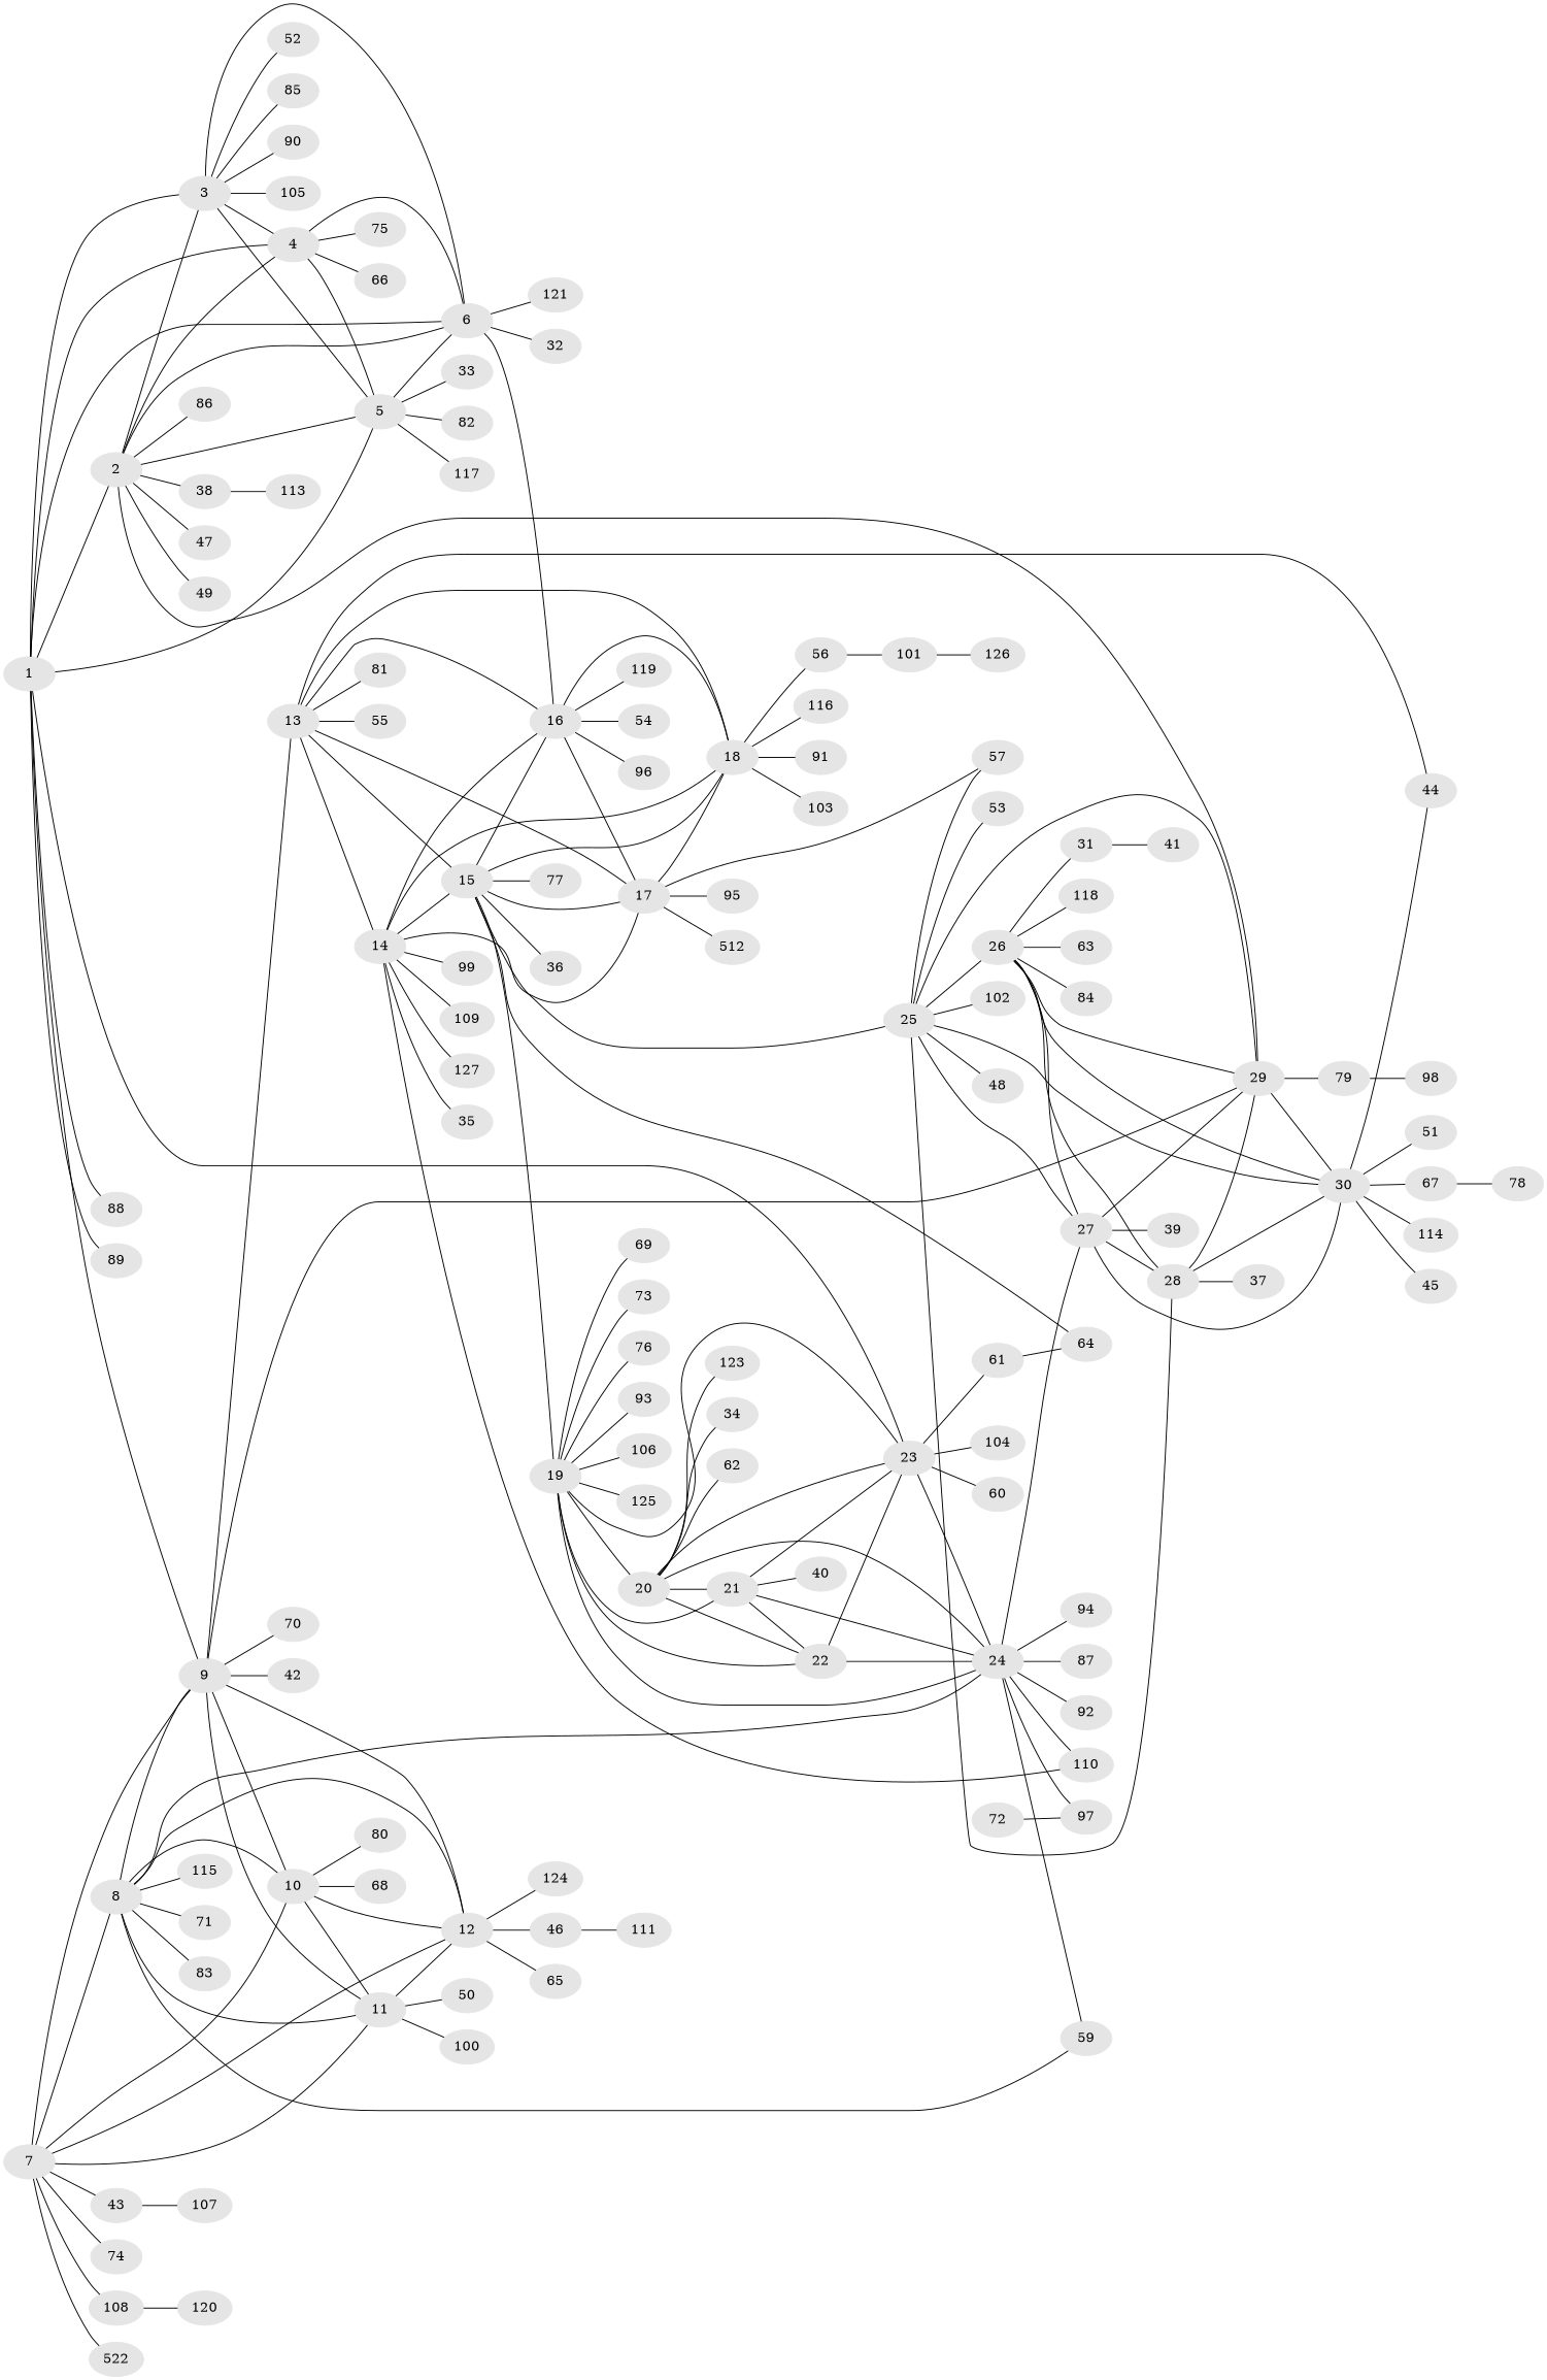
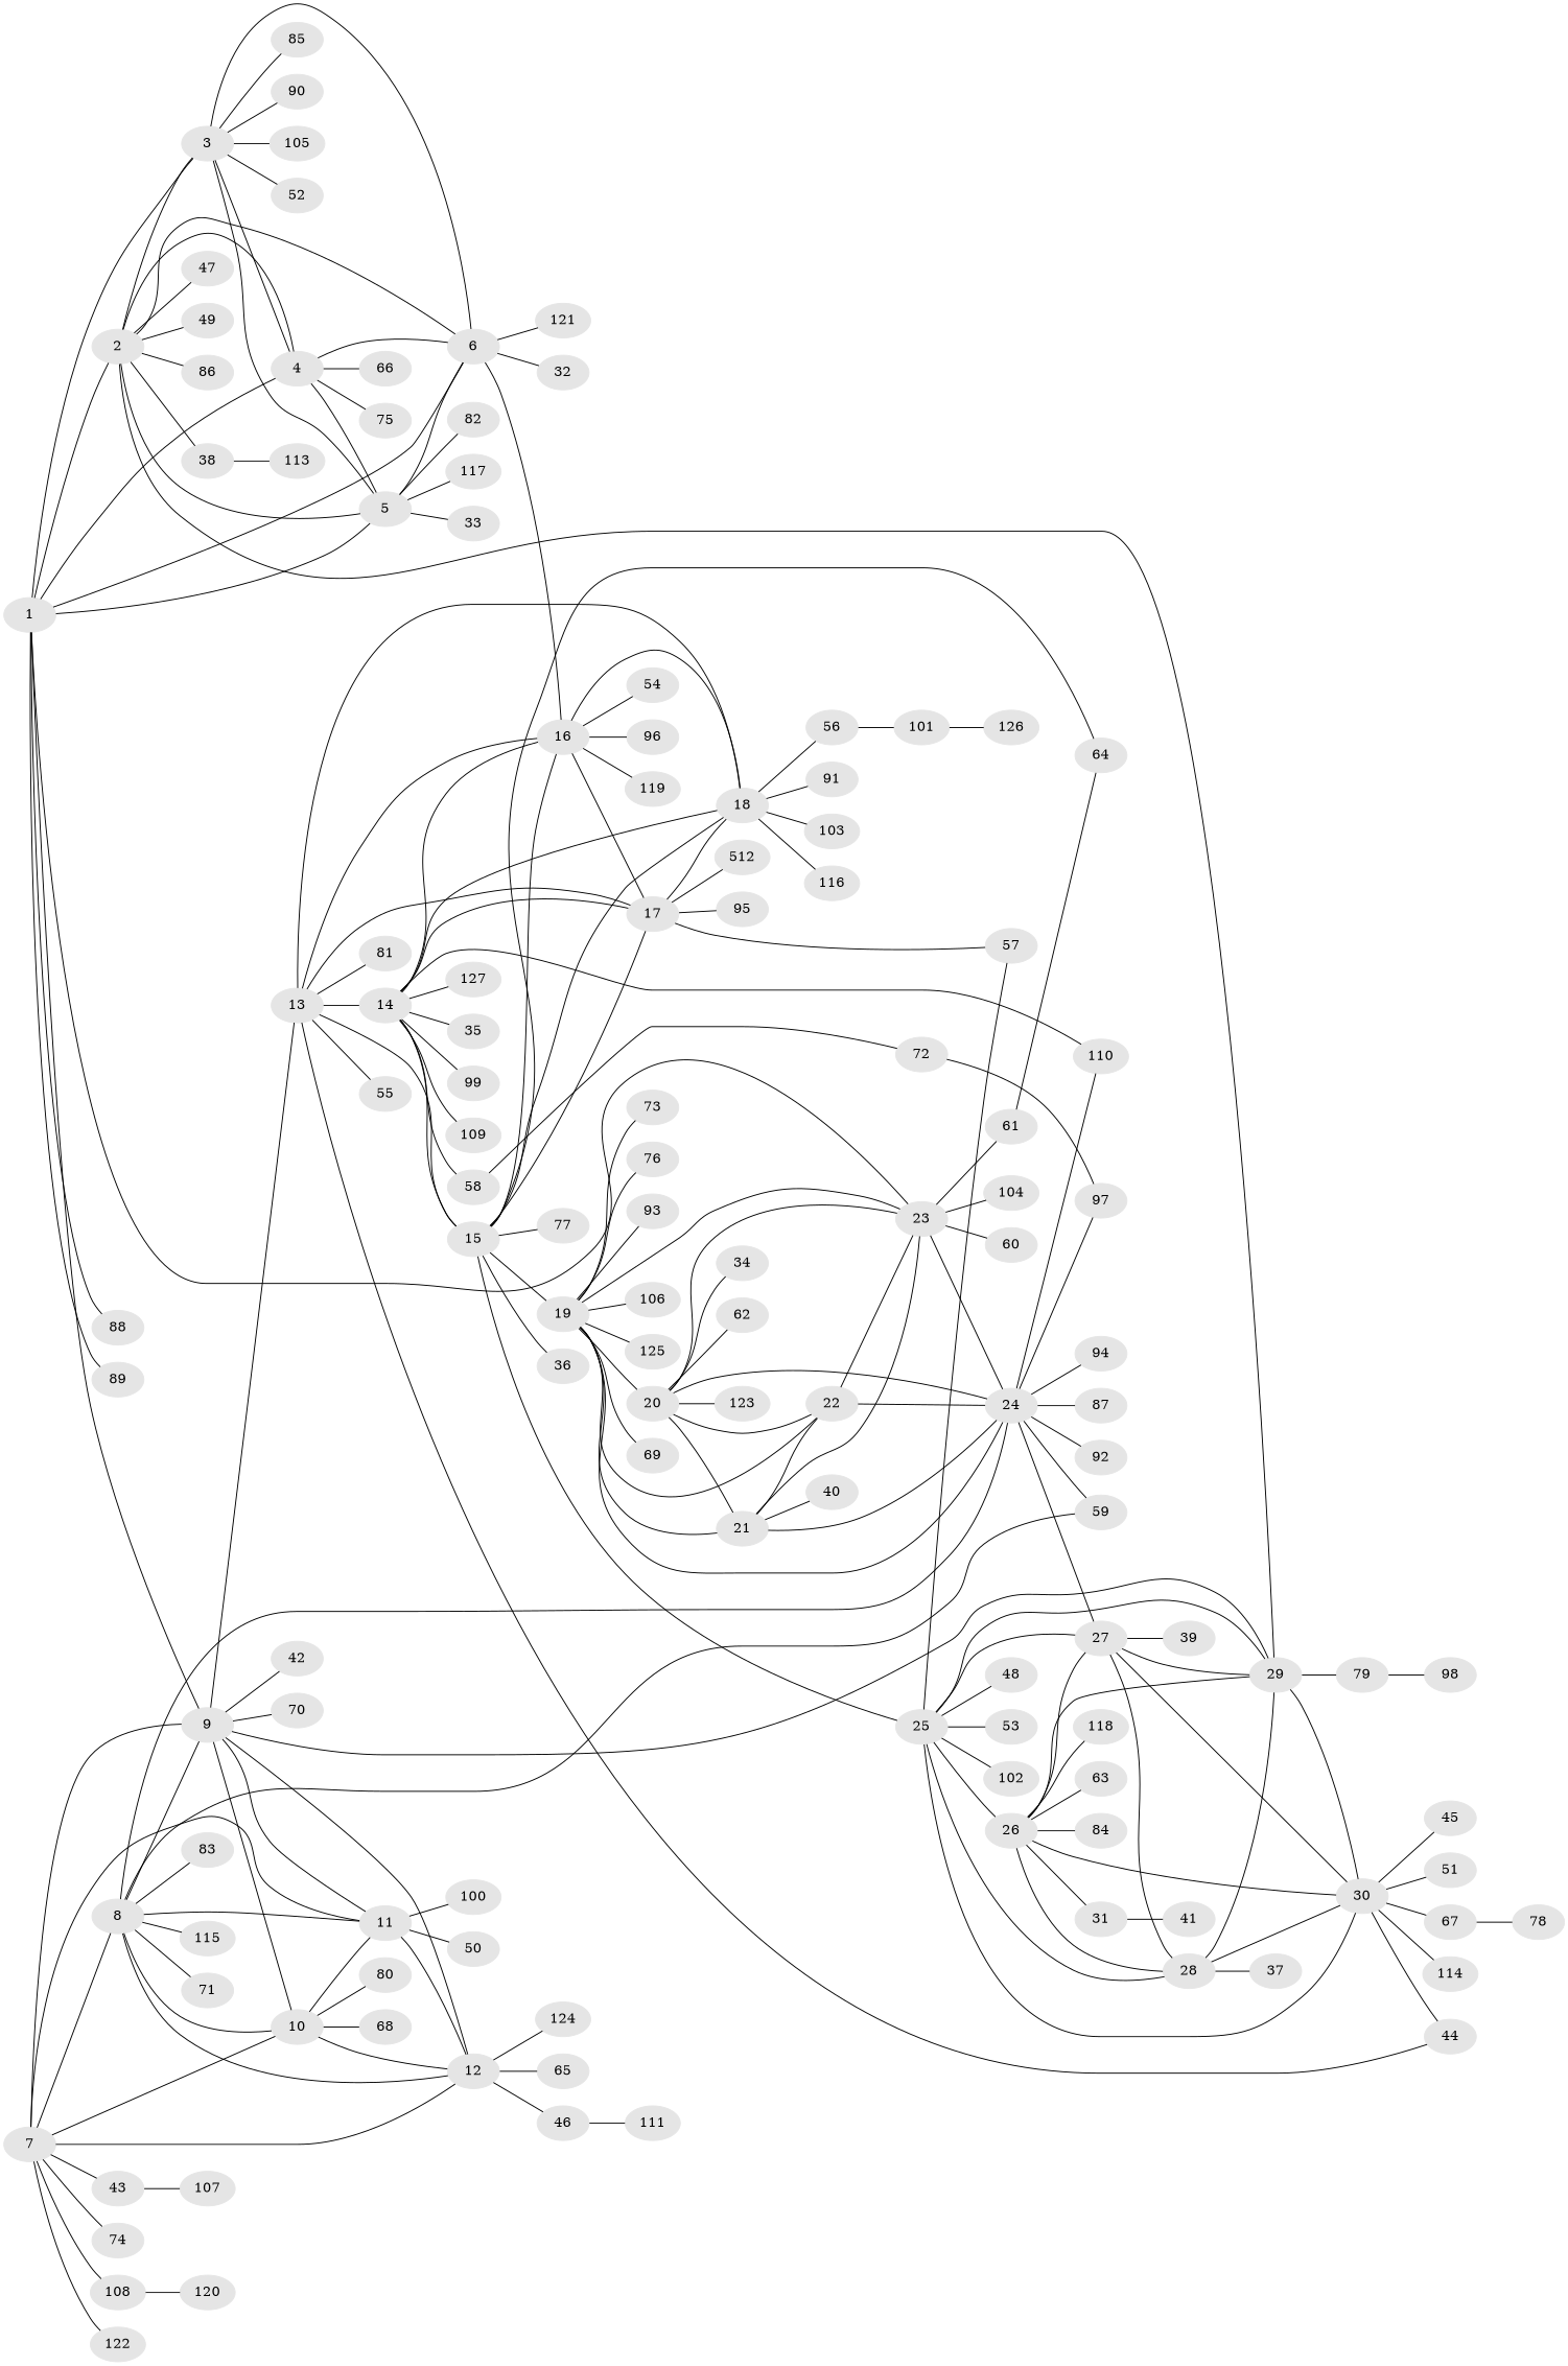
  graph {
    rankdir=LR
    node [color=gray90 style=filled]
    1
    2
    3
    4
    5
    6
    9
    23
    88
    89
    29
    38
    47
    49
    86
    52
    85
    90
    105
    66
    75
    33
    82
    117
    16
    32
    121
    10
    11
    12
    13
    42
    70
    24
    60
    61
    104
    30
    79
    113
    17
    18
    54
    96
    119
    7
    8
    43
    74
    108
-   122 [label=522]
+   122
    59
    71
    83
    115
    68
    80
    50
    100
    46
    65
    124
    107
    120
    110
    27
    87
    92
    94
    97
    14
    15
    44
    55
    81
    111
    35
+   58
    99
    109
    127
    19
    25
    36
    64
    77
    57
    95
    n89 [label=512]
    56
    91
    103
    116
    72
    20
    21
    22
    69
    73
    76
    93
    106
    125
    26
    28
    48
    53
    102
    101
    34
    62
    123
    40
    39
    31
    63
    84
    118
    37
    45
    51
    67
    114
    41
    98
    78
    126
    1 -- 2
    1 -- 3
    1 -- 4
    1 -- 5
    1 -- 6
    1 -- 9
    1 -- 23
    1 -- 88
    1 -- 89
    2 -- 3
    2 -- 4
    2 -- 5
    2 -- 6
    2 -- 29
    2 -- 38
    2 -- 47
    2 -- 49
    2 -- 86
    3 -- 4
    3 -- 5
    3 -- 6
    3 -- 52
    3 -- 85
    3 -- 90
    3 -- 105
    4 -- 5
    4 -- 6
    4 -- 66
    4 -- 75
    5 -- 6
    5 -- 33
    5 -- 82
    5 -- 117
    6 -- 16
    6 -- 32
    6 -- 121
    9 -- 29
    9 -- 10
    9 -- 11
    9 -- 12
    9 -- 13
    9 -- 42
    9 -- 70
    23 -- 24
    23 -- 60
    23 -- 61
    23 -- 104
    29 -- 30
    29 -- 79
    38 -- 113
    16 -- 17
    16 -- 18
    16 -- 54
    16 -- 96
    16 -- 119
    10 -- 11
    10 -- 12
    10 -- 68
    10 -- 80
    11 -- 12
    11 -- 50
    11 -- 100
    12 -- 46
    12 -- 65
    12 -- 124
    13 -- 16
    13 -- 17
    13 -- 18
    13 -- 14
    13 -- 15
    13 -- 44
    13 -- 55
    13 -- 81
    24 -- 59
    24 -- 110
    24 -- 27
    24 -- 87
    24 -- 92
    24 -- 94
    24 -- 97
    61 -- 64
    30 -- 44
    30 -- 45
    30 -- 51
    30 -- 67
    30 -- 114
    79 -- 98
    17 -- 18
    17 -- 57
    17 -- 95
    17 -- n89
    18 -- 56
    18 -- 91
    18 -- 103
    18 -- 116
    7 -- 9
    7 -- 10
    7 -- 11
    7 -- 12
    7 -- 8
    7 -- 43
    7 -- 74
    7 -- 108
    7 -- 122
    8 -- 9
    8 -- 10
    8 -- 11
    8 -- 12
    8 -- 24
    8 -- 59
    8 -- 71
    8 -- 83
    8 -- 115
    43 -- 107
    108 -- 120
    46 -- 111
    27 -- 29
    27 -- 30
    27 -- 28
    27 -- 39
    14 -- 16
    14 -- 17
    14 -- 18
    14 -- 110
    14 -- 15
    14 -- 35
+   14 -- 58
    14 -- 99
    14 -- 109
    14 -- 127
    15 -- 16
    15 -- 17
    15 -- 18
    15 -- 19
    15 -- 25
    15 -- 36
    15 -- 64
    15 -- 77
+   58 -- 72
    19 -- 23
    19 -- 24
    19 -- 20
    19 -- 21
    19 -- 22
    19 -- 69
    19 -- 73
    19 -- 76
    19 -- 93
    19 -- 106
    19 -- 125
    25 -- 29
    25 -- 30
    25 -- 27
    25 -- 57
    25 -- 26
    25 -- 28
    25 -- 48
    25 -- 53
    25 -- 102
    56 -- 101
    72 -- 97
    20 -- 23
    20 -- 24
    20 -- 21
    20 -- 22
    20 -- 34
    20 -- 62
    20 -- 123
    21 -- 23
    21 -- 24
    21 -- 22
    21 -- 40
    22 -- 23
    22 -- 24
    26 -- 29
    26 -- 30
    26 -- 27
    26 -- 28
    26 -- 31
    26 -- 63
    26 -- 84
    26 -- 118
    28 -- 29
    28 -- 30
    28 -- 37
    101 -- 126
    31 -- 41
    67 -- 78
  }
